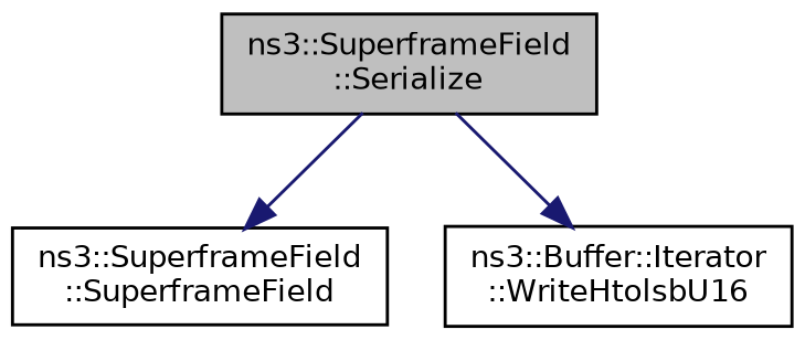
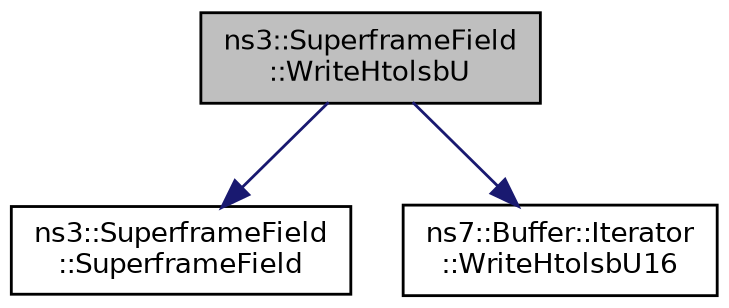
  digraph {
    rankdir=TB
    node [color=black fillcolor=white fontname=Helvetica fontsize=10 shape=record style=filled]
    edge [color=midnightblue fontname=Helvetica fontsize=10 labelfontname=Helvetica labelfontsize=10 style=solid]
-   n1 [fillcolor=grey75 fontcolor=black height=0.2 label="ns3::SuperframeField\l::Serialize" width=0.4]
+   n1 [fillcolor=grey75 fontcolor=black height=0.2 label="ns3::SuperframeField\l::WriteHtolsbU" width=0.4]
    n2 [height=0.2 label="ns3::SuperframeField\l::SuperframeField" width=0.4]
-   n3 [height=0.2 label="ns3::Buffer::Iterator\l::WriteHtolsbU16" width=0.4]
+   n3 [height=0.2 label="ns7::Buffer::Iterator\l::WriteHtolsbU16" width=0.4]
    n1 -> n2
    n1 -> n3
  }
